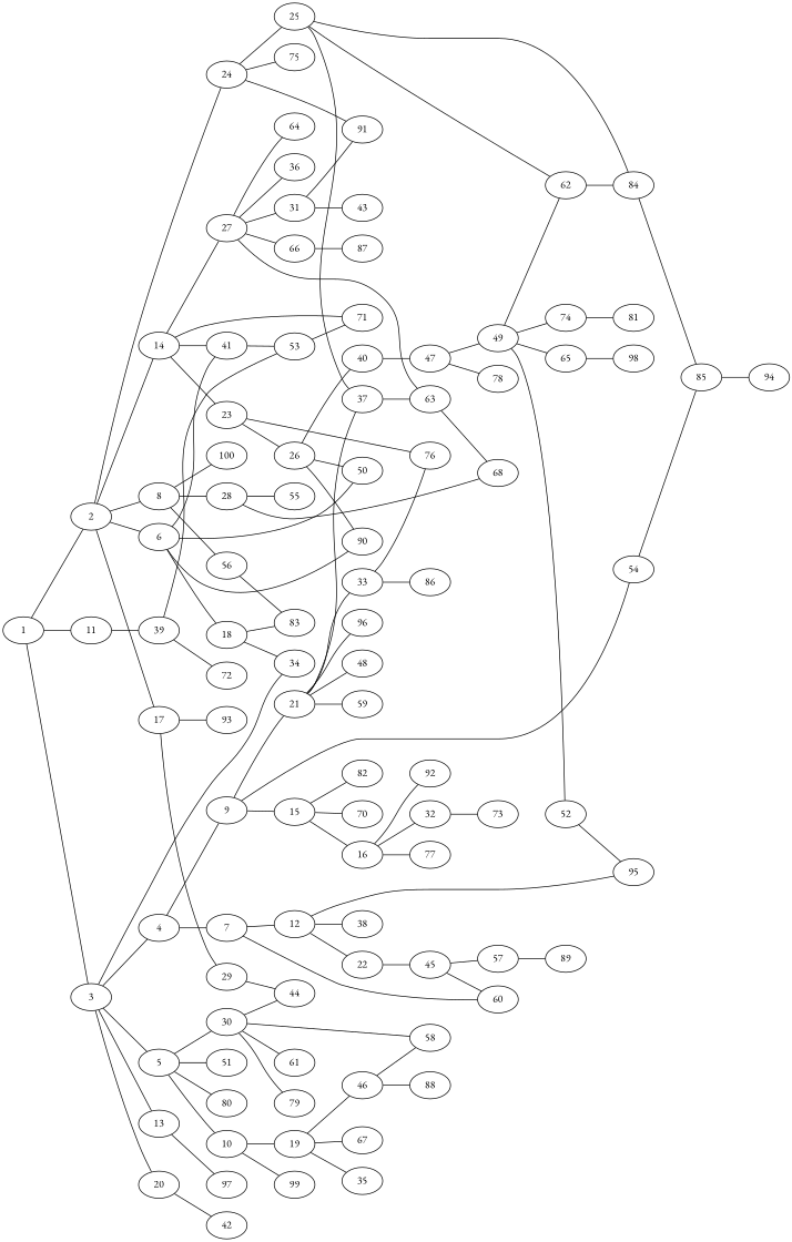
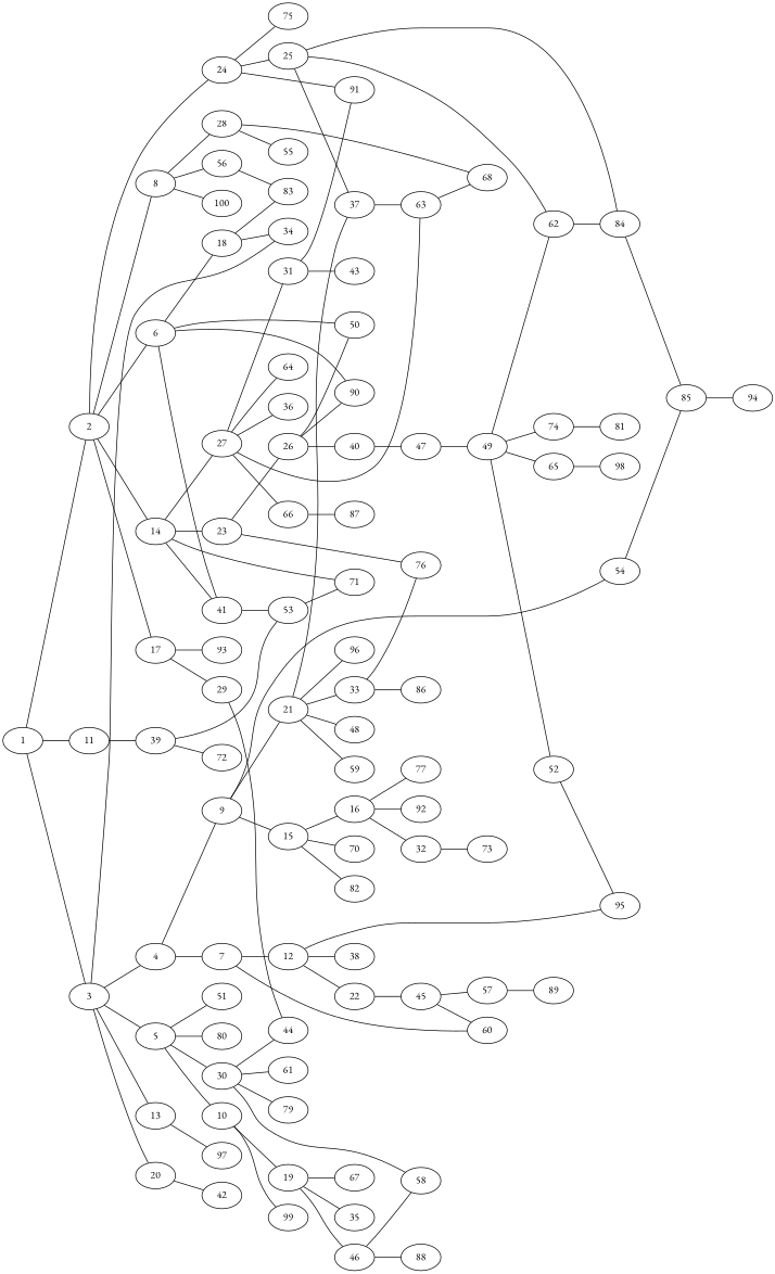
  graph {
    fontname="EB Garamond"
    rankdir=LR
    node [fontname="EB Garamond"]
    edge [fontname="EB Garamond"]
    1
    2
    3
    11
    6
    8
    14
    17
    24
    4
    5
    13
    20
    34
    39
    18
    41
    50
    90
    28
    56
    100
    23
    27
    71
    29
    93
    25
    75
    91
    7
    9
    10
    30
    51
    80
    97
    42
    53
    72
    83
    55
    68
    26
    76
    31
    36
    63
    64
    66
    44
    37
    62
    84
    12
    60
    15
    21
    54
    19
    99
    58
    61
    79
    22
    38
    95
    16
    70
    82
    33
    48
    59
    96
    85
    35
    46
    67
    45
    32
    77
    92
    86
    94
    88
    57
    40
    43
    87
    73
    89
    47
    49
-   78
    52
    65
    74
    98
    81
    1 -- 2
    1 -- 3
    1 -- 11
    2 -- 6
    2 -- 8
    2 -- 14
    2 -- 17
    2 -- 24
    3 -- 4
    3 -- 5
    3 -- 13
    3 -- 20
    3 -- 34
    11 -- 39
    6 -- 18
    6 -- 41
    6 -- 50
    6 -- 90
    8 -- 28
    8 -- 56
    8 -- 100
    14 -- 41
    14 -- 23
    14 -- 27
    14 -- 71
    17 -- 29
    17 -- 93
    24 -- 25
    24 -- 75
    24 -- 91
    4 -- 7
    4 -- 9
    5 -- 10
    5 -- 30
    5 -- 51
    5 -- 80
    13 -- 97
    20 -- 42
    39 -- 53
    39 -- 72
    18 -- 34
    18 -- 83
    41 -- 53
    28 -- 55
    28 -- 68
    56 -- 83
    23 -- 26
    23 -- 76
    27 -- 31
    27 -- 36
    27 -- 63
    27 -- 64
    27 -- 66
    29 -- 44
    25 -- 37
    25 -- 62
    25 -- 84
    7 -- 12
    7 -- 60
    9 -- 15
    9 -- 21
    9 -- 54
    10 -- 19
    10 -- 99
    30 -- 44
    30 -- 58
    30 -- 61
    30 -- 79
    53 -- 71
    26 -- 50
    26 -- 90
    26 -- 40
    31 -- 91
    31 -- 43
    63 -- 68
    66 -- 87
    37 -- 63
    62 -- 84
    84 -- 85
    12 -- 22
    12 -- 38
    12 -- 95
    15 -- 16
    15 -- 70
    15 -- 82
    21 -- 37
    21 -- 33
    21 -- 48
    21 -- 59
    21 -- 96
    54 -- 85
    19 -- 35
    19 -- 46
    19 -- 67
    22 -- 45
    16 -- 32
    16 -- 77
    16 -- 92
    33 -- 76
    33 -- 86
    85 -- 94
    46 -- 58
    46 -- 88
    45 -- 60
    45 -- 57
    32 -- 73
    57 -- 89
    40 -- 47
    47 -- 49
-   47 -- 78
    49 -- 62
    49 -- 52
    49 -- 65
    49 -- 74
    52 -- 95
    65 -- 98
    74 -- 81
  }
